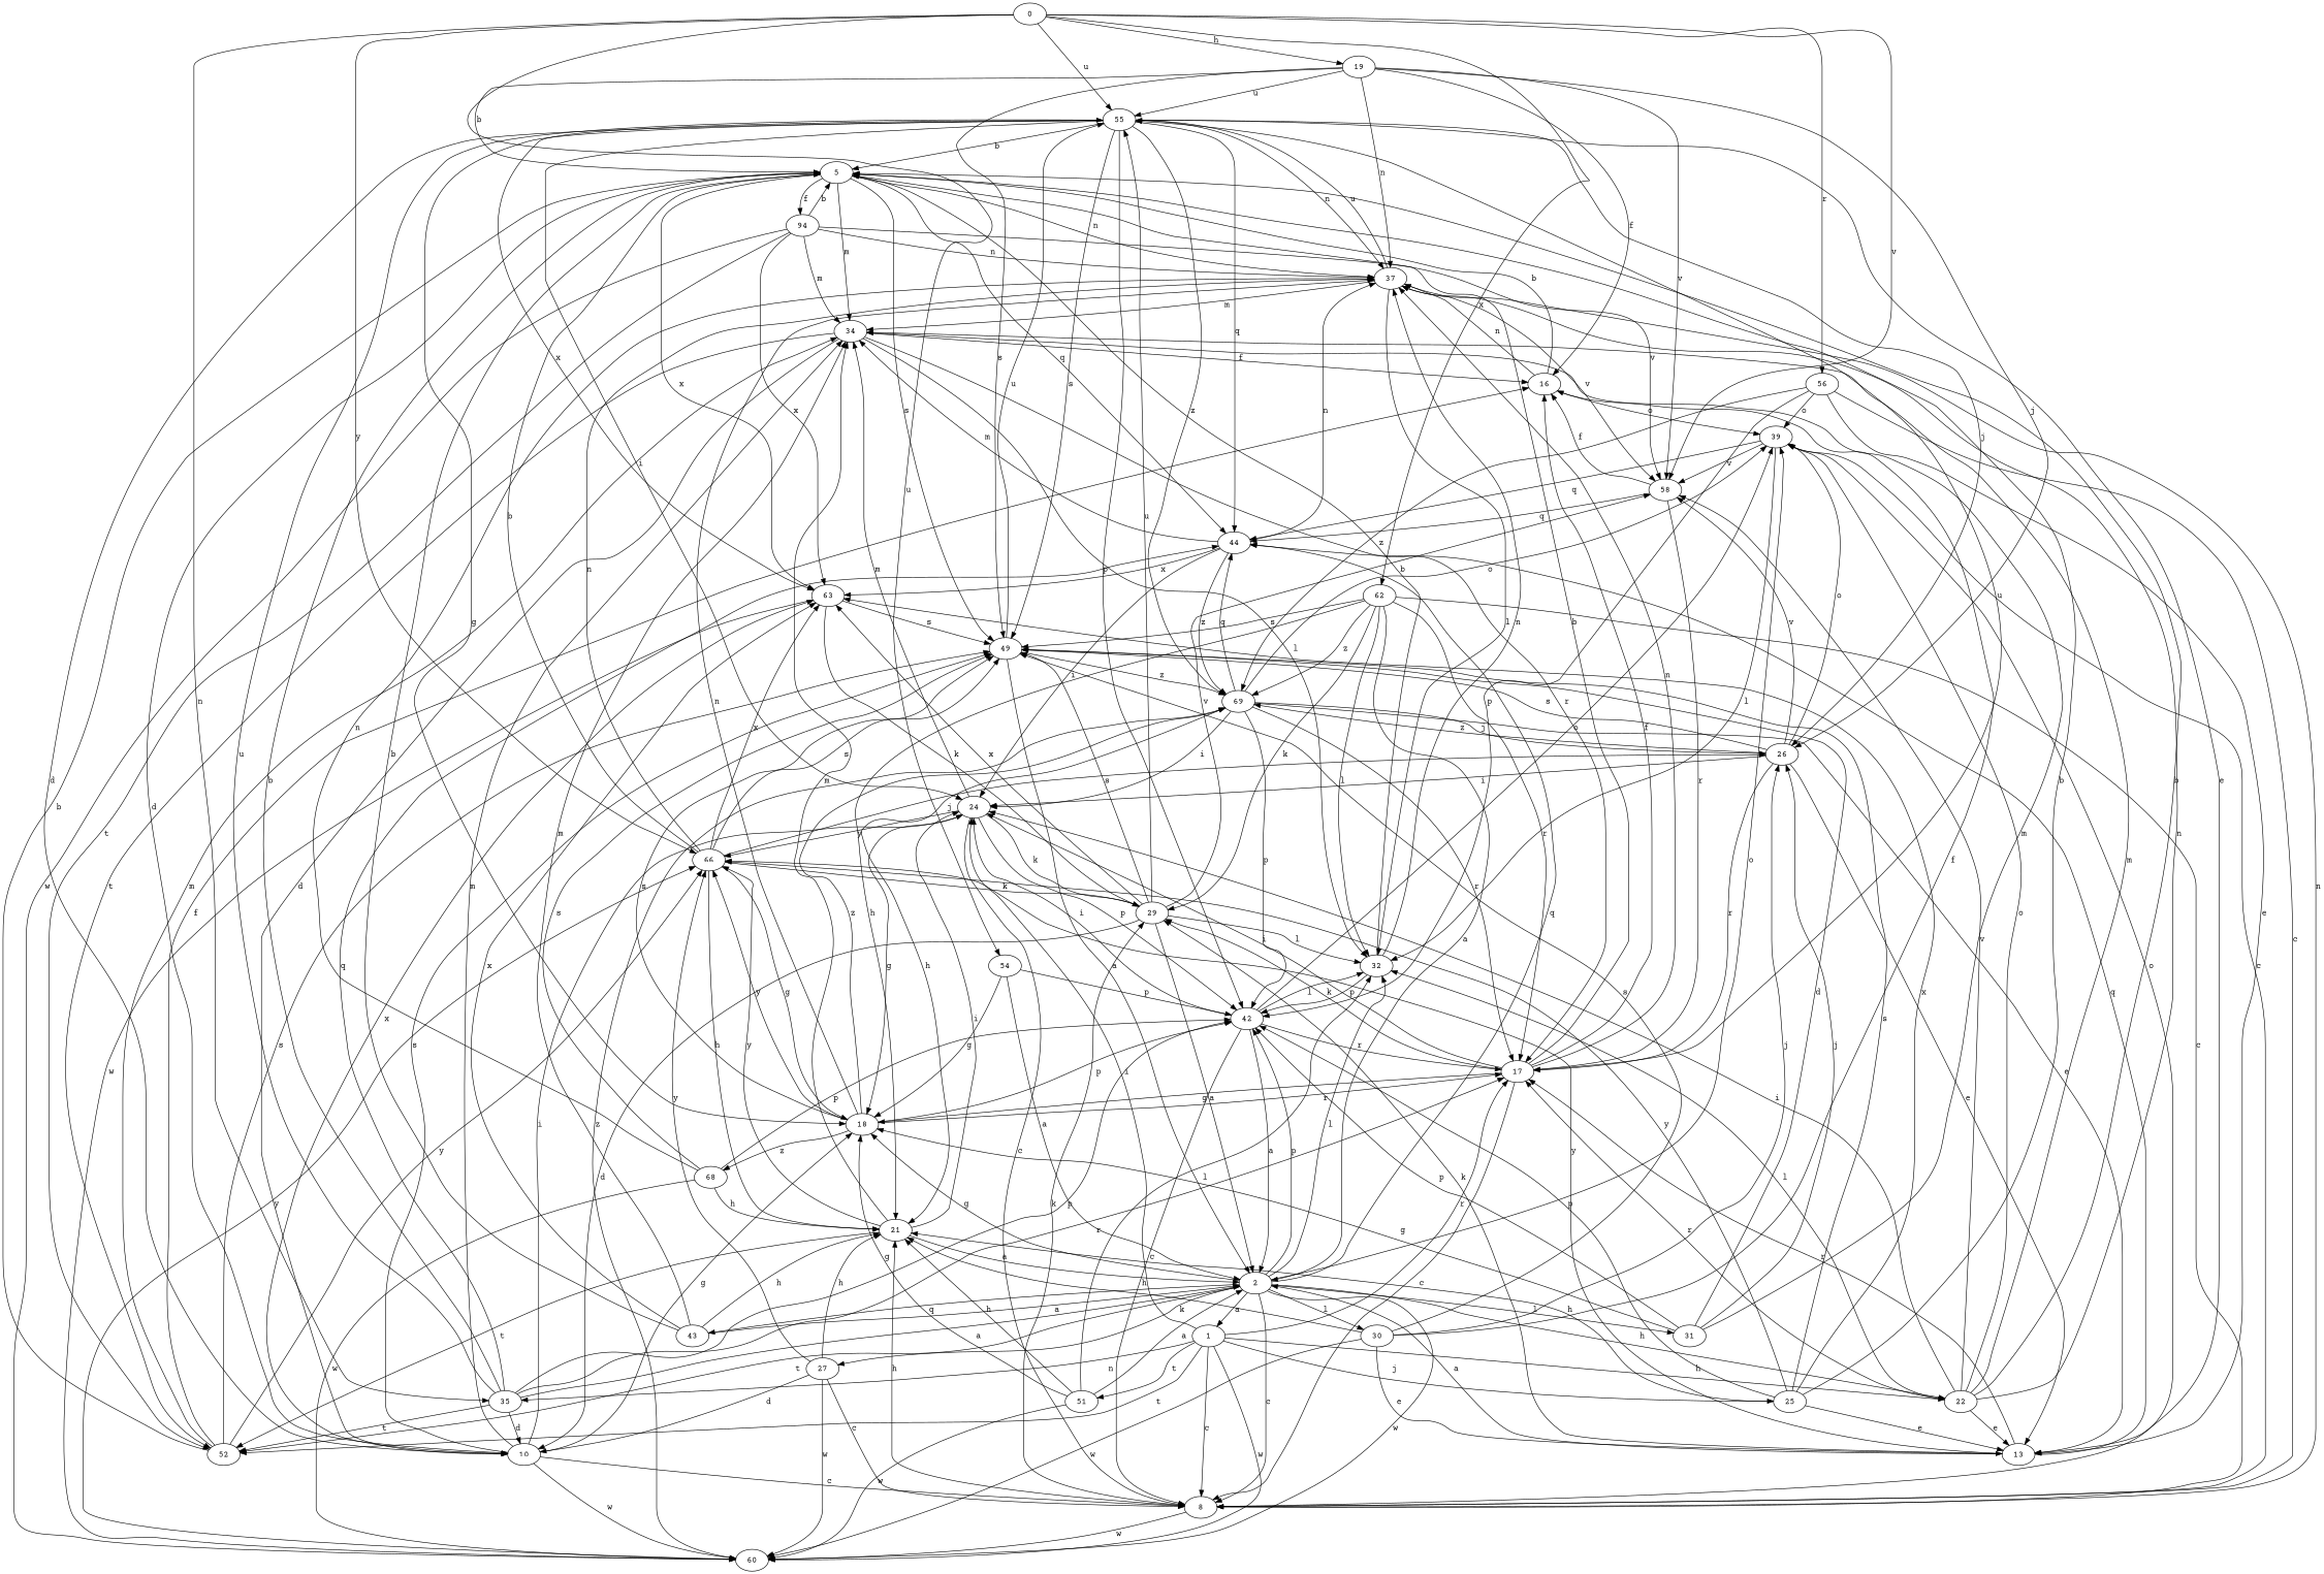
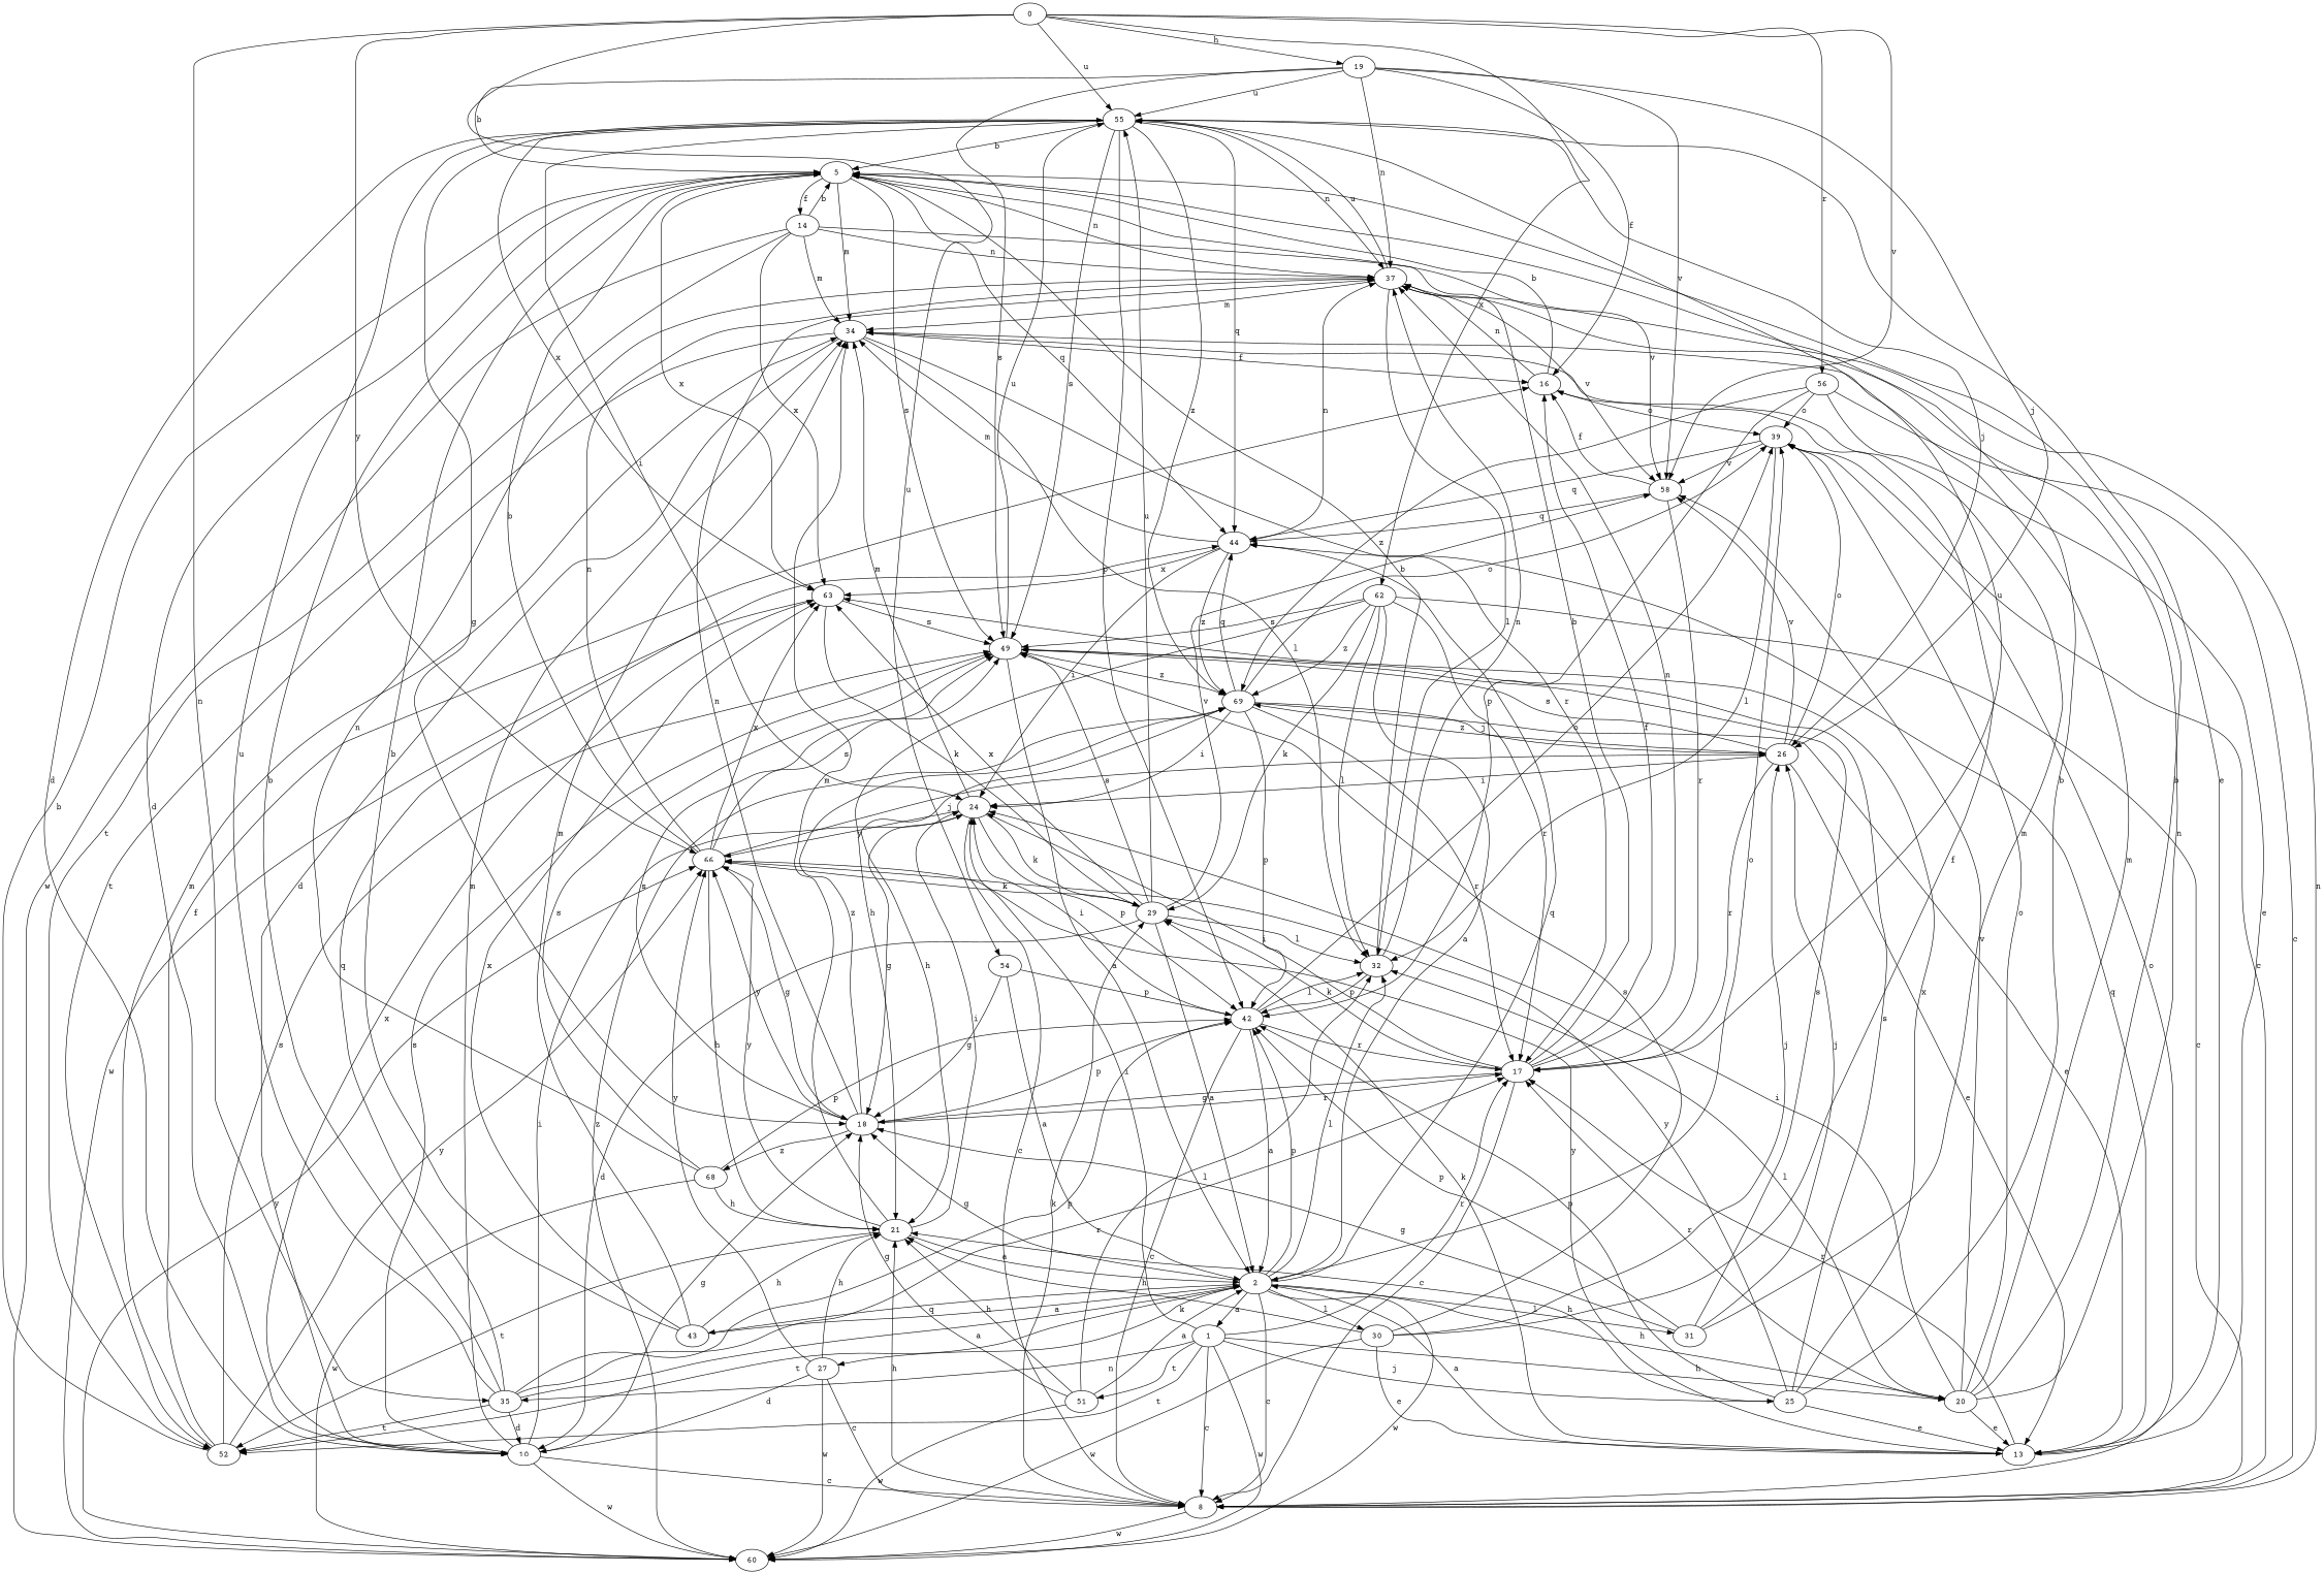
  strict digraph {
    fontname="Courier Prime"
    node [fontname="Courier Prime"]
    edge [fontname="Courier Prime"]
    0
    19
    35
    n4 [label=56]
    54
    55
    58
    62
    66
    5
    37
    49
    16
    26
    n15 [label=17]
    52
    2
    42
    44
    10
    8
    39
    13
    69
    18
    24
    63
    32
    21
    29
    1
-   20 [label=22]
+   20
    25
    51
    60
    34
    27
    30
    31
    43
    68
-   14 [label=94]
+   14
    0 -> 19 [label=h]
    0 -> 35 [label=n]
    0 -> n4 [label=r]
    0 -> 54 [label=u]
    0 -> 55 [label=u]
    0 -> 58 [label=v]
    0 -> 62 [label=x]
    0 -> 66 [label=y]
    19 -> 55 [label=u]
    19 -> 58 [label=v]
    19 -> 5 [label=b]
    19 -> 37 [label=n]
    19 -> 49 [label=s]
    19 -> 16 [label=f]
    19 -> 26 [label=j]
    35 -> 55 [label=u]
    35 -> 5 [label=b]
    35 -> n15 [label=r]
    35 -> 52 [label=t]
    35 -> 2 [label=a]
    35 -> 42 [label=p]
    35 -> 44 [label=q]
    35 -> 10 [label=d]
    n4 -> 42 [label=p]
    n4 -> 8 [label=c]
    n4 -> 39 [label=o]
    n4 -> 13 [label=e]
    n4 -> 69 [label=z]
    54 -> 2 [label=a]
    54 -> 42 [label=p]
    54 -> 18 [label=g]
    55 -> 5 [label=b]
    55 -> 37 [label=n]
    55 -> 49 [label=s]
    55 -> 26 [label=j]
    55 -> 42 [label=p]
    55 -> 44 [label=q]
    55 -> 10 [label=d]
    55 -> 13 [label=e]
    55 -> 69 [label=z]
    55 -> 18 [label=g]
    55 -> 24 [label=i]
    55 -> 63 [label=x]
    58 -> 16 [label=f]
    58 -> n15 [label=r]
    58 -> 44 [label=q]
    62 -> 49 [label=s]
    62 -> n15 [label=r]
    62 -> 2 [label=a]
    62 -> 8 [label=c]
    62 -> 69 [label=z]
    62 -> 32 [label=l]
    62 -> 21 [label=h]
    62 -> 29 [label=k]
    66 -> 5 [label=b]
    66 -> 37 [label=n]
    66 -> 49 [label=s]
    66 -> 26 [label=j]
    66 -> 18 [label=g]
    66 -> 63 [label=x]
    66 -> 21 [label=h]
    66 -> 29 [label=k]
    5 -> 37 [label=n]
    5 -> 49 [label=s]
    5 -> 44 [label=q]
    5 -> 10 [label=d]
    5 -> 63 [label=x]
    5 -> 34 [label=m]
    5 -> 14 [label=f]
    37 -> 55 [label=u]
    37 -> 58 [label=v]
    37 -> 32 [label=l]
    37 -> 34 [label=m]
    49 -> 55 [label=u]
    49 -> 2 [label=a]
    49 -> 69 [label=z]
    16 -> 5 [label=b]
    16 -> 37 [label=n]
    16 -> 39 [label=o]
    26 -> 58 [label=v]
    26 -> 49 [label=s]
    26 -> n15 [label=r]
    26 -> 39 [label=o]
    26 -> 13 [label=e]
    26 -> 69 [label=z]
    26 -> 24 [label=i]
    n15 -> 55 [label=u]
    n15 -> 5 [label=b]
    n15 -> 37 [label=n]
    n15 -> 16 [label=f]
    n15 -> 8 [label=c]
    n15 -> 18 [label=g]
    n15 -> 24 [label=i]
    n15 -> 29 [label=k]
    52 -> 66 [label=y]
    52 -> 5 [label=b]
    52 -> 49 [label=s]
    52 -> 16 [label=f]
    52 -> 34 [label=m]
    2 -> 52 [label=t]
    2 -> 42 [label=p]
    2 -> 44 [label=q]
    2 -> 8 [label=c]
    2 -> 39 [label=o]
    2 -> 18 [label=g]
    2 -> 32 [label=l]
    2 -> 1 [label=a]
    2 -> 20 [label=h]
    2 -> 60 [label=w]
    2 -> 27 [label=k]
    2 -> 30 [label=l]
    2 -> 31 [label=l]
    2 -> 43 [label=q]
    42 -> n15 [label=r]
    42 -> 2 [label=a]
    42 -> 8 [label=c]
    42 -> 39 [label=o]
    42 -> 24 [label=i]
    42 -> 32 [label=l]
    44 -> 37 [label=n]
    44 -> 69 [label=z]
    44 -> 24 [label=i]
    44 -> 63 [label=x]
    44 -> 34 [label=m]
    10 -> 49 [label=s]
    10 -> 8 [label=c]
    10 -> 18 [label=g]
    10 -> 24 [label=i]
    10 -> 63 [label=x]
    10 -> 60 [label=w]
    10 -> 34 [label=m]
    8 -> 37 [label=n]
    8 -> 39 [label=o]
    8 -> 21 [label=h]
    8 -> 29 [label=k]
    8 -> 60 [label=w]
    39 -> 58 [label=v]
    39 -> 44 [label=q]
    39 -> 8 [label=c]
    39 -> 32 [label=l]
    13 -> 66 [label=y]
    13 -> n15 [label=r]
    13 -> 2 [label=a]
    13 -> 44 [label=q]
    13 -> 29 [label=k]
    69 -> 26 [label=j]
    69 -> n15 [label=r]
    69 -> 42 [label=p]
    69 -> 44 [label=q]
    69 -> 39 [label=o]
    69 -> 13 [label=e]
    69 -> 24 [label=i]
    69 -> 21 [label=h]
    18 -> 66 [label=y]
    18 -> 37 [label=n]
    18 -> 49 [label=s]
    18 -> n15 [label=r]
    18 -> 42 [label=p]
    18 -> 69 [label=z]
    18 -> 68 [label=z]
    24 -> 66 [label=y]
    24 -> 42 [label=p]
    24 -> 8 [label=c]
    24 -> 18 [label=g]
    24 -> 29 [label=k]
    24 -> 34 [label=m]
    63 -> 49 [label=s]
    63 -> 29 [label=k]
    63 -> 60 [label=w]
    32 -> 5 [label=b]
    32 -> 37 [label=n]
    32 -> 42 [label=p]
    21 -> 66 [label=y]
    21 -> 52 [label=t]
    21 -> 2 [label=a]
    21 -> 24 [label=i]
    21 -> 34 [label=m]
    29 -> 55 [label=u]
    29 -> 58 [label=v]
    29 -> 49 [label=s]
    29 -> 2 [label=a]
    29 -> 10 [label=d]
    29 -> 63 [label=x]
    29 -> 32 [label=l]
    1 -> 35 [label=n]
    1 -> n15 [label=r]
    1 -> 52 [label=t]
    1 -> 8 [label=c]
    1 -> 24 [label=i]
    1 -> 20 [label=h]
    1 -> 25 [label=j]
    1 -> 51 [label=t]
    1 -> 60 [label=w]
    20 -> 58 [label=v]
    20 -> 5 [label=b]
    20 -> 37 [label=n]
    20 -> n15 [label=r]
    20 -> 39 [label=o]
    20 -> 13 [label=e]
    20 -> 24 [label=i]
    20 -> 32 [label=l]
    20 -> 34 [label=m]
    25 -> 66 [label=y]
    25 -> 5 [label=b]
    25 -> 49 [label=s]
    25 -> 42 [label=p]
    25 -> 13 [label=e]
    25 -> 63 [label=x]
    25 -> 21 [label=h]
    51 -> 2 [label=a]
    51 -> 18 [label=g]
    51 -> 32 [label=l]
    51 -> 21 [label=h]
    51 -> 60 [label=w]
    60 -> 66 [label=y]
    60 -> 69 [label=z]
    34 -> 16 [label=f]
    34 -> n15 [label=r]
    34 -> 52 [label=t]
    34 -> 10 [label=d]
    34 -> 32 [label=l]
    27 -> 66 [label=y]
    27 -> 10 [label=d]
    27 -> 8 [label=c]
    27 -> 21 [label=h]
    27 -> 60 [label=w]
    30 -> 49 [label=s]
    30 -> 16 [label=f]
    30 -> 26 [label=j]
    30 -> 13 [label=e]
    30 -> 21 [label=h]
    30 -> 60 [label=w]
-   31 -> 49 [label=d]
+   31 -> 49 [label=s]
    31 -> 26 [label=j]
    31 -> 42 [label=p]
    31 -> 18 [label=g]
    31 -> 34 [label=m]
    43 -> 5 [label=b]
    43 -> 2 [label=a]
    43 -> 63 [label=x]
    43 -> 21 [label=h]
    43 -> 34 [label=m]
    68 -> 37 [label=n]
    68 -> 49 [label=s]
    68 -> 42 [label=p]
    68 -> 21 [label=h]
    68 -> 60 [label=w]
    14 -> 58 [label=v]
    14 -> 5 [label=b]
    14 -> 37 [label=n]
    14 -> 52 [label=t]
    14 -> 63 [label=x]
    14 -> 60 [label=w]
    14 -> 34 [label=m]
  }
